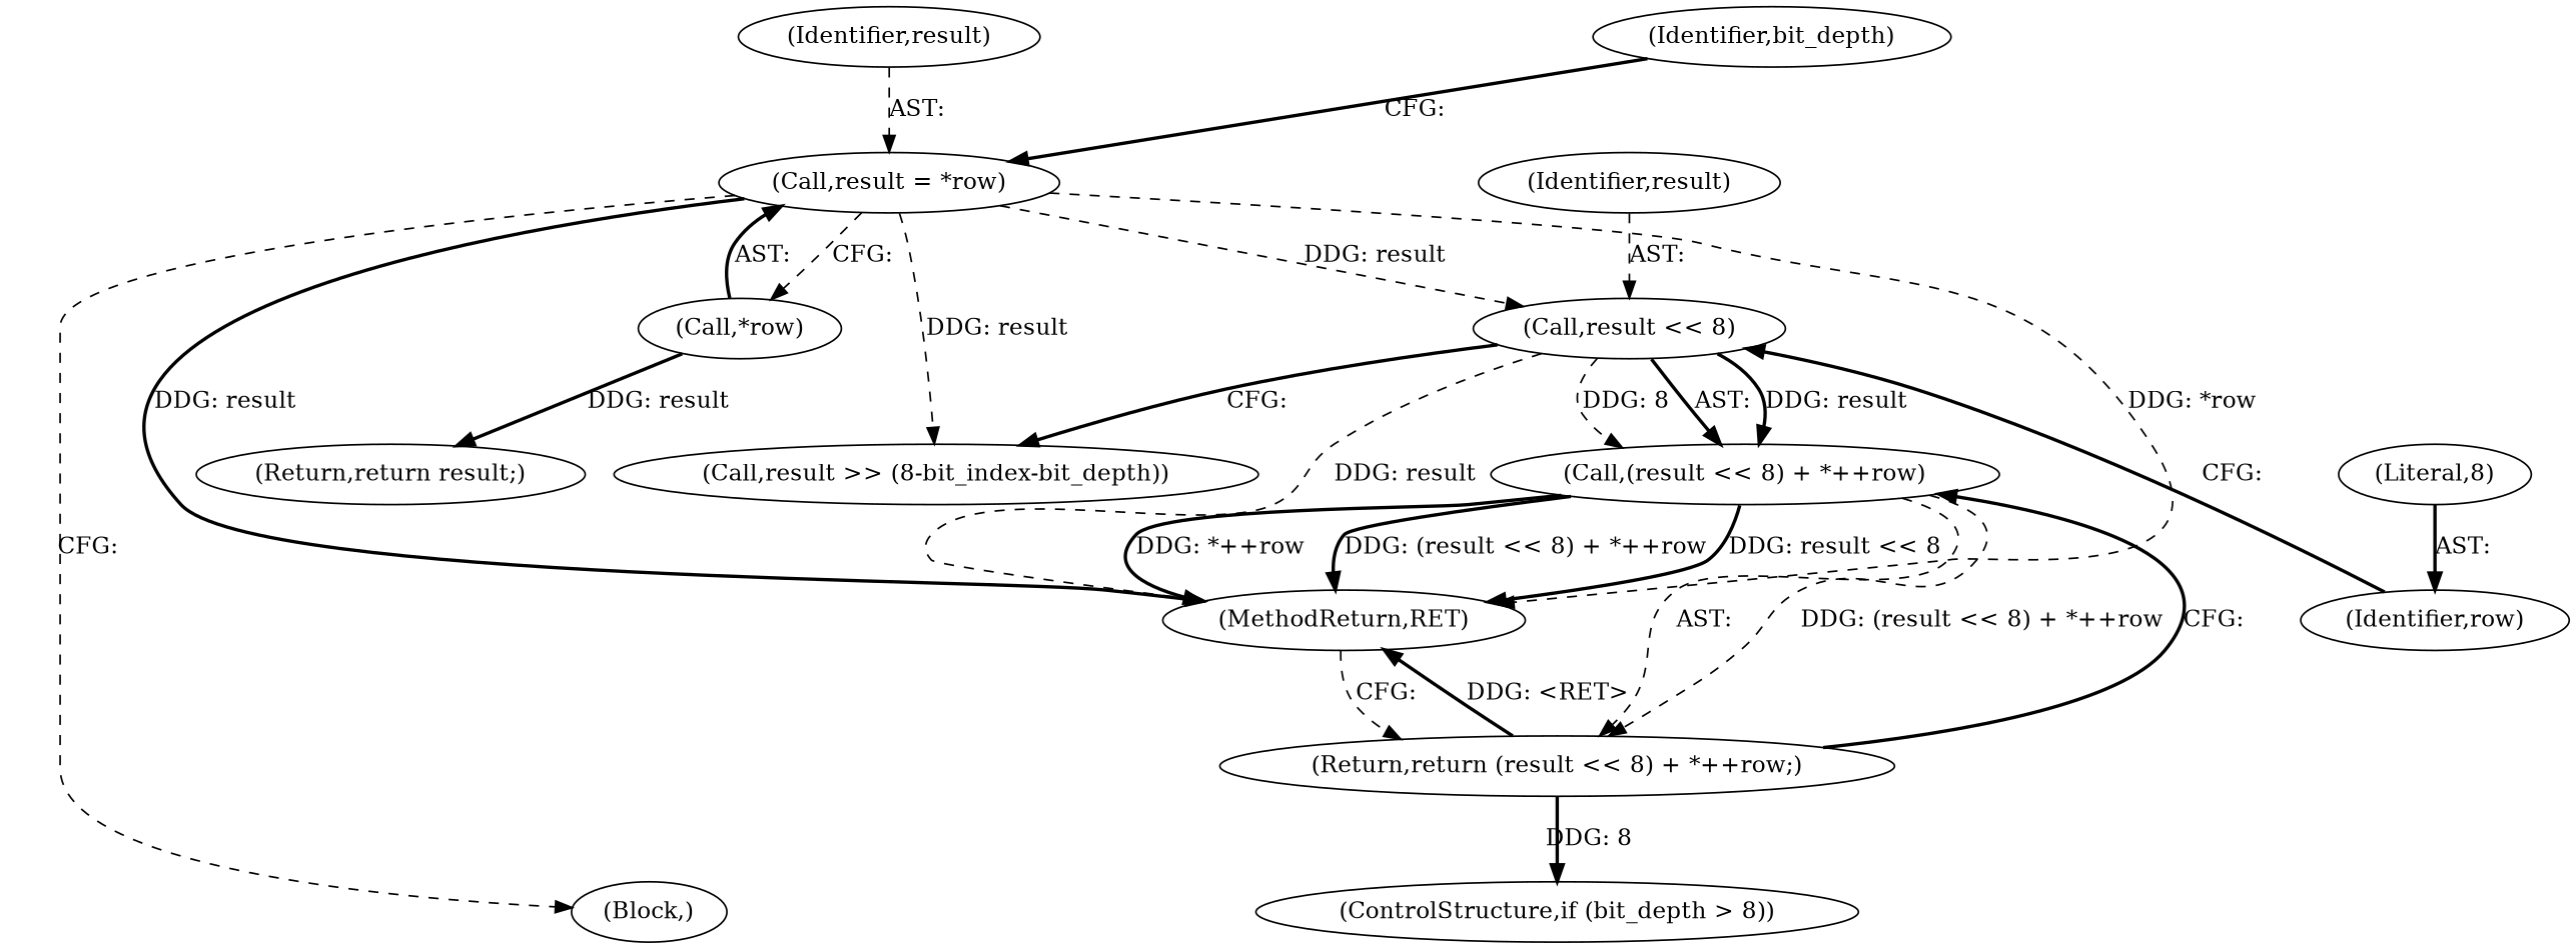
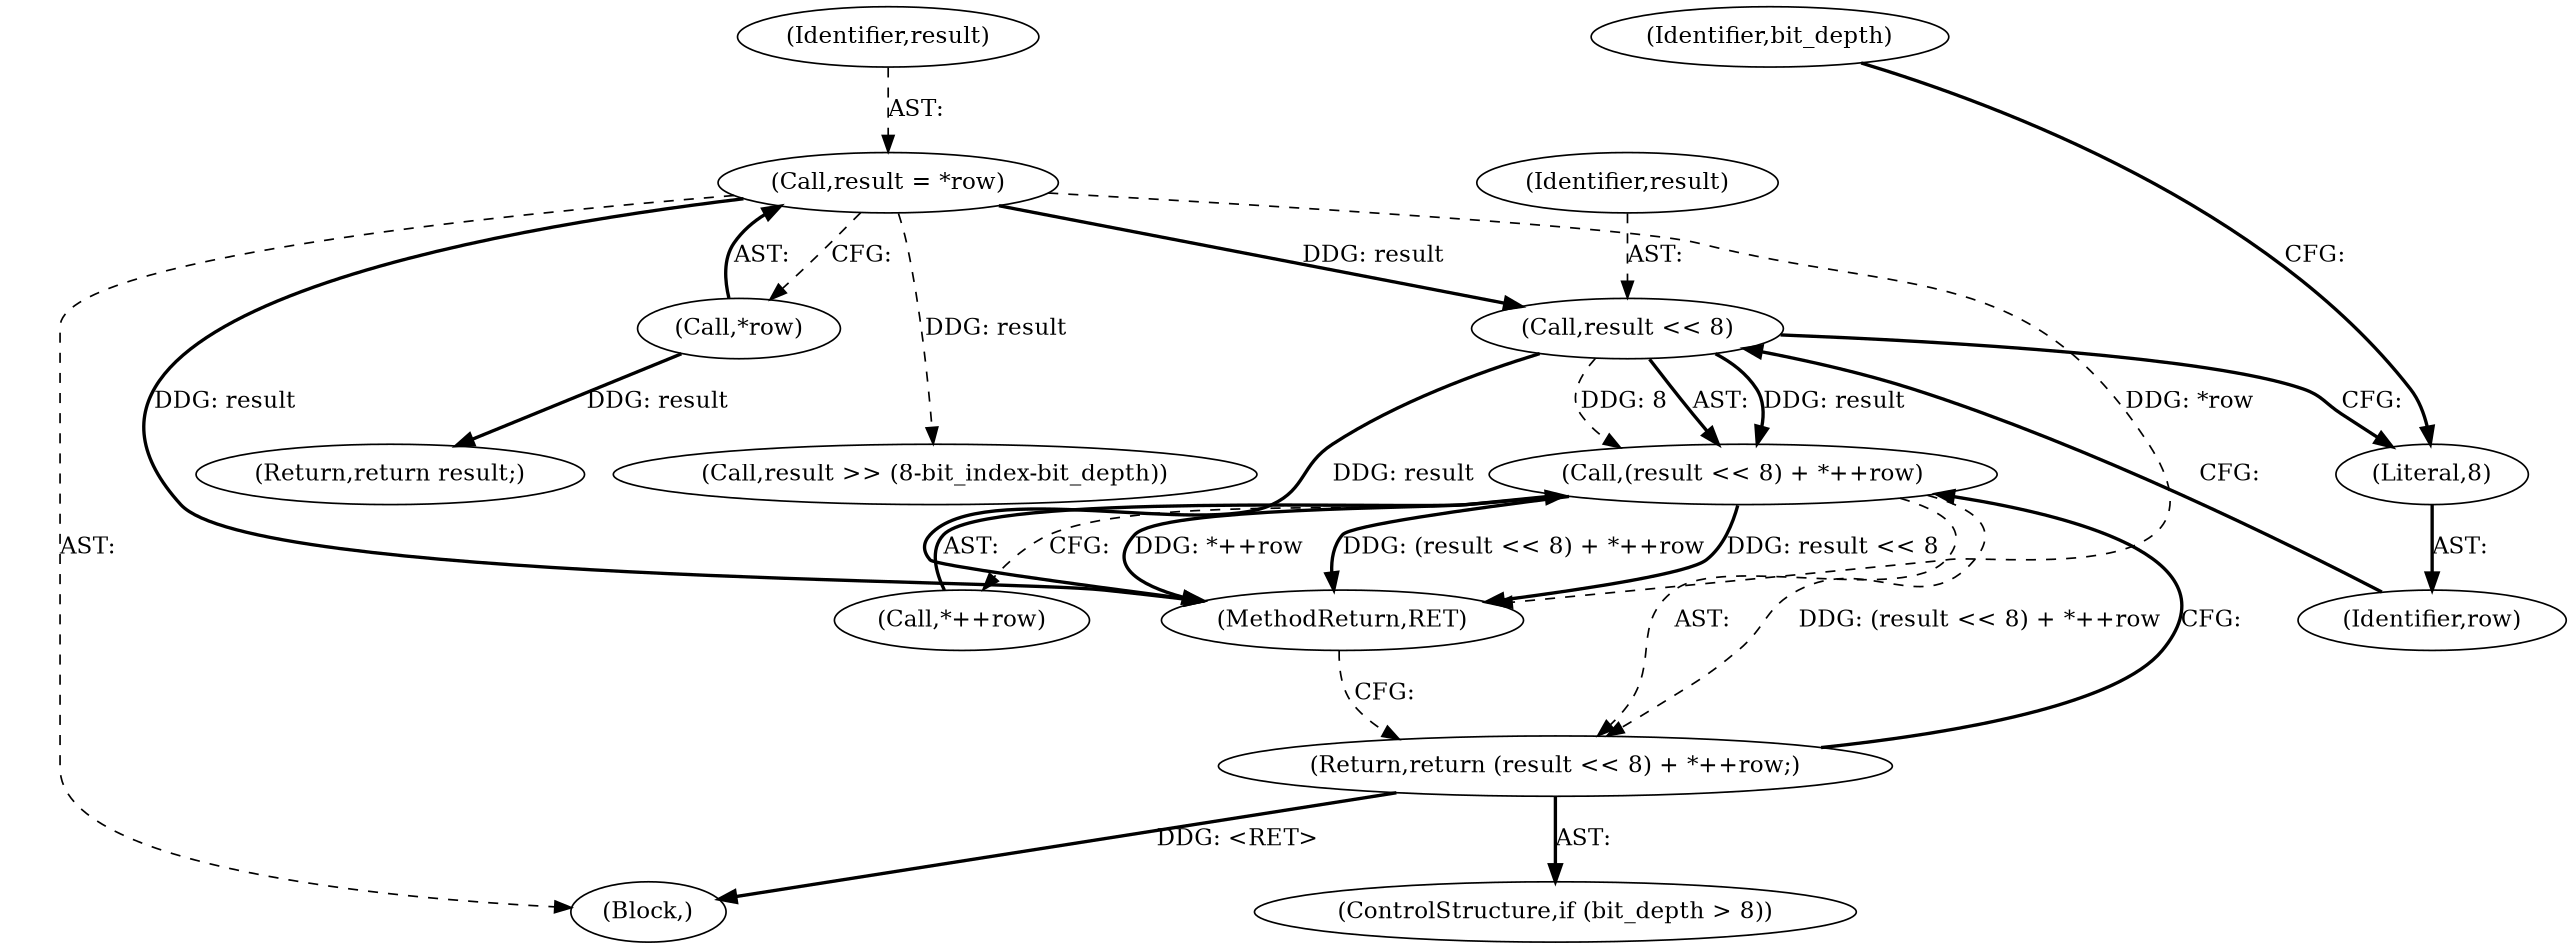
  digraph {
    edge [style=bold]
    n1 [label="(Call,result << 8)"]
    n2 [label="(Call,(result << 8) + *++row)"]
    n3 [label="(Literal,8)"]
    n4 [label="(MethodReturn,RET)"]
    n5 [label="(Return,return (result << 8) + *++row;)"]
+   n6 [label="(Call,*++row)"]
    n7 [label="(Identifier,row)"]
    n8 [label="(Call,result = *row)"]
    n9 [label="(Call,result >> (8-bit_index-bit_depth))"]
    n10 [label="(Call,*row)"]
    n11 [label="(Block,)"]
    n12 [label="(Return,return result;)"]
    n13 [label="(ControlStructure,if (bit_depth > 8))"]
    n14 [label="(Identifier,result)"]
    n15 [label="(Identifier,bit_depth)"]
    n16 [label="(Identifier,result)"]
    n1 -> n2 [label="AST: "]
    n1 -> n2 [label="DDG: result"]
    n1 -> n2 [label="DDG: 8" style=dashed]
-   n1 -> n9 [label="CFG: "]
-   n1 -> n4 [label="DDG: result" style=dashed]
+   n1 -> n3 [label="CFG: "]
+   n1 -> n4 [label="DDG: result"]
    n2 -> n4 [label="DDG: *++row"]
    n2 -> n4 [label="DDG: (result << 8) + *++row"]
    n2 -> n4 [label="DDG: result << 8"]
    n2 -> n5 [label="AST: " style=dashed]
    n2 -> n5 [label="DDG: (result << 8) + *++row" style=dashed]
+   n2 -> n6 [label="CFG: " style=dashed]
    n3 -> n7 [label="AST: "]
    n4 -> n5 [label="CFG: " style=dashed]
    n5 -> n2 [label="CFG: "]
-   n5 -> n4 [label="DDG: <RET>"]
-   n5 -> n13 [label="DDG: 8"]
+   n5 -> n11 [label="DDG: <RET>"]
+   n5 -> n13 [label="AST: "]
+   n6 -> n2 [label="AST: "]
    n7 -> n1 [label="CFG: "]
-   n8 -> n1 [label="DDG: result" style=dashed]
+   n8 -> n1 [label="DDG: result"]
    n8 -> n4 [label="DDG: *row" style=dashed]
    n8 -> n4 [label="DDG: result"]
    n8 -> n9 [label="DDG: result" style=dashed]
    n8 -> n10 [label="CFG: " style=dashed]
-   n8 -> n11 [label="CFG: " style=dashed]
+   n8 -> n11 [label="AST: " style=dashed]
    n10 -> n8 [label="AST: "]
    n10 -> n12 [label="DDG: result"]
    n14 -> n1 [label="AST: " style=dashed]
-   n15 -> n8 [label="CFG: "]
+   n15 -> n3 [label="CFG: "]
    n16 -> n8 [label="AST: " style=dashed]
  }
